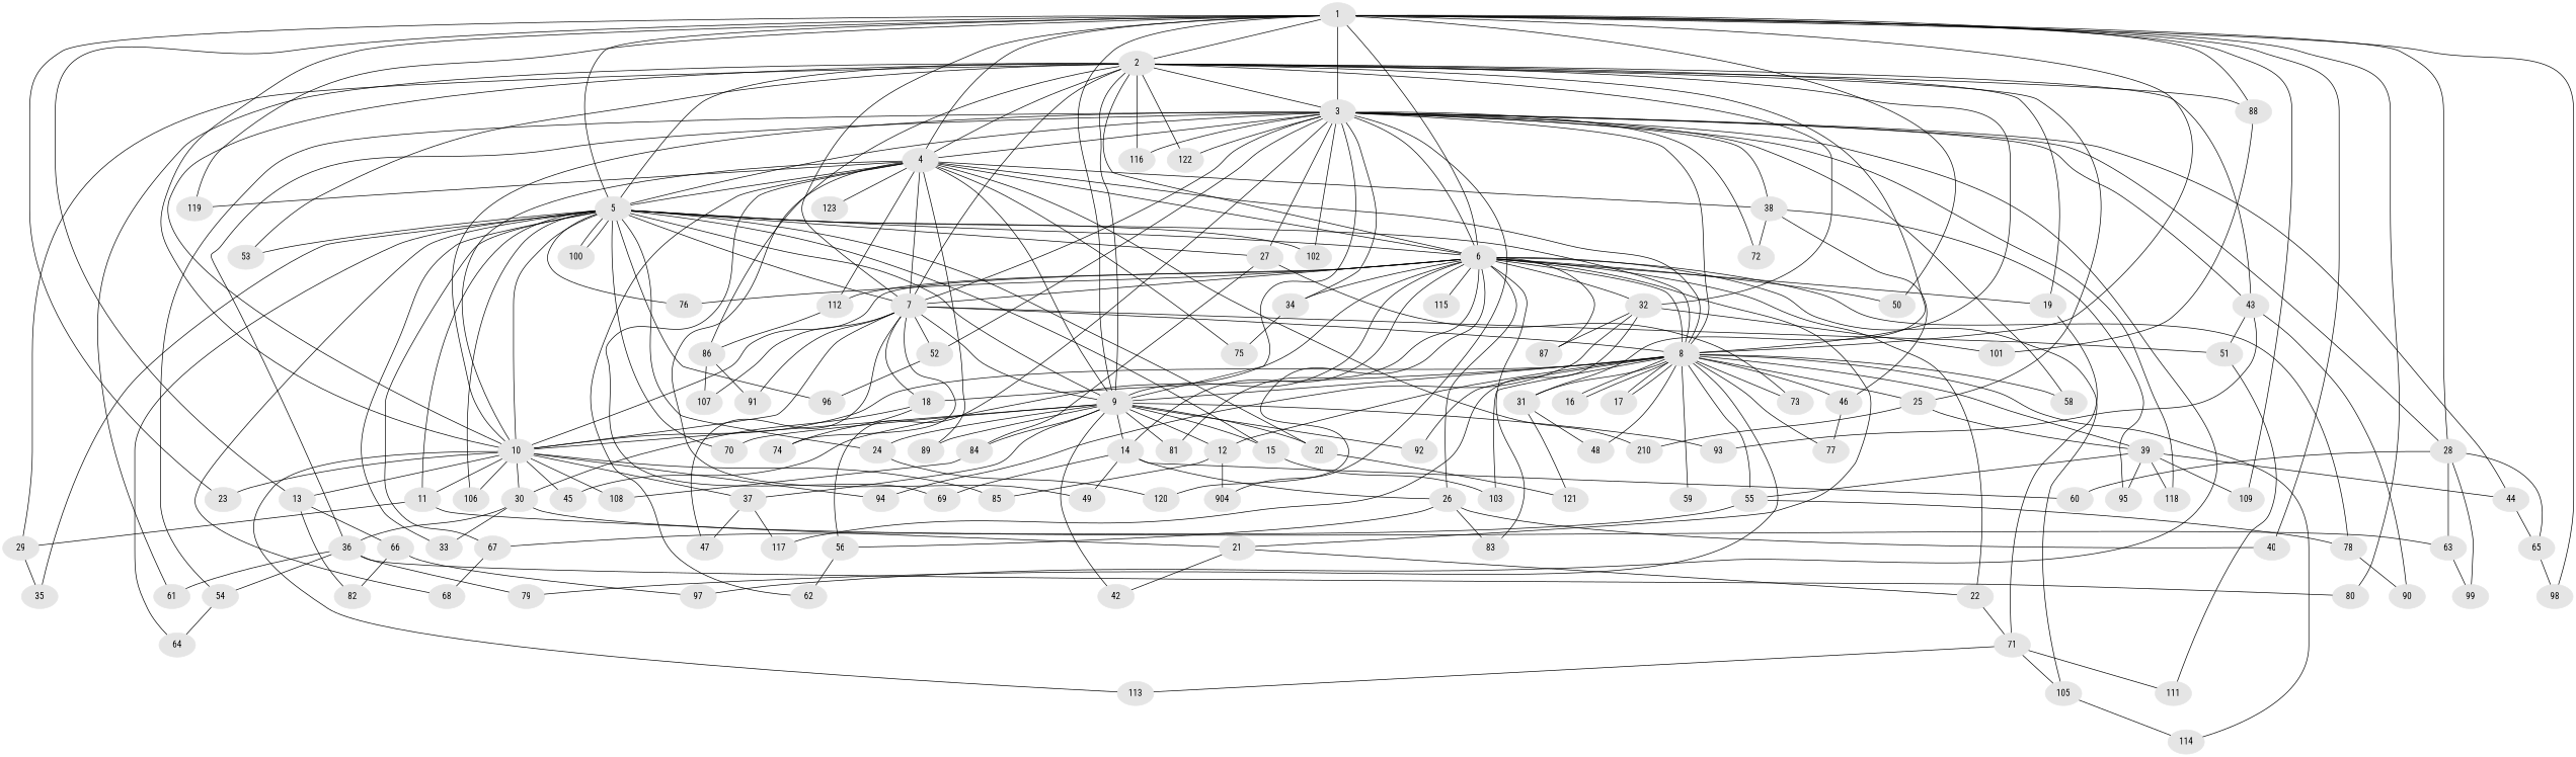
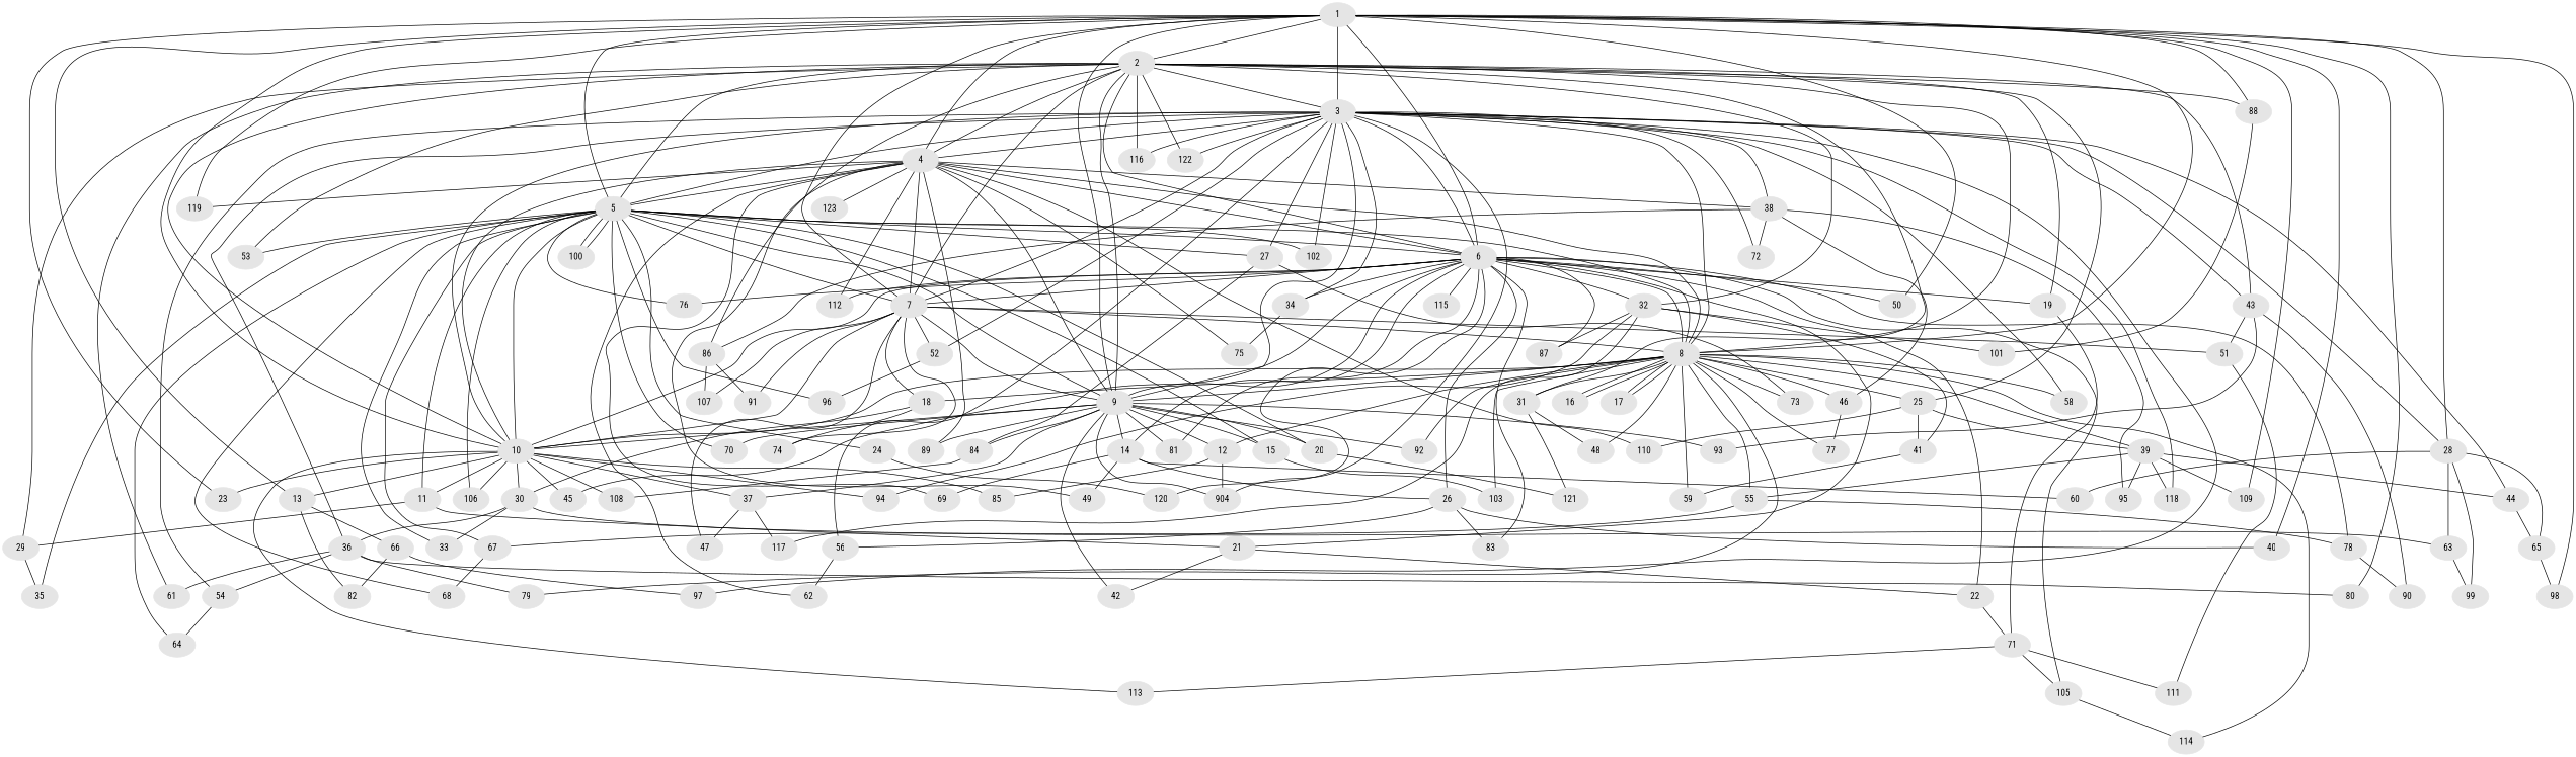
  graph {
    fontname="Roboto Condensed"
    node [color=gray90 fontname="Roboto Condensed" style=filled]
    edge [fontname="Roboto Condensed"]
    1
    2
    3
    4
    5
    6
    7
    8
    9
    10
    13
    23
    28
    40
    50
    80
    88
    98
    109
    119
    19
    25
    29
    31
    32
    43
    53
    61
    86
    116
    122
    27
    34
    36
    38
    44
    52
    54
    56
    58
    72
    97
    102
    n44 [label=904]
    118
    49
    62
    69
    75
    89
-   110 [label=210]
+   110
    112
    123
    11
    15
    20
    24
    33
    35
    64
    67
    68
    70
    76
    96
    100
    106
    14
    21
    22
    26
    45
    78
    81
    83
    87
    105
    115
    120
    18
    47
    51
    74
    91
    107
    12
    16
    17
    39
    46
    48
    55
    59
    73
    77
    79
    92
    103
    114
    37
    42
    84
    93
    30
    85
    94
    108
    113
    66
    82
    60
    63
    65
    99
    101
    71
+   41
    121
    117
    90
    95
    111
    1 -- 2
    1 -- 3
    1 -- 4
    1 -- 5
    1 -- 6
    1 -- 7
    1 -- 8
    1 -- 9
    1 -- 10
    1 -- 13
    1 -- 23
    1 -- 28
    1 -- 40
    1 -- 50
    1 -- 80
    1 -- 88
    1 -- 98
    1 -- 109
    1 -- 119
    2 -- 3
    2 -- 4
    2 -- 5
    2 -- 6
    2 -- 7
    2 -- 8
    2 -- 9
    2 -- 10
    2 -- 88
    2 -- 19
    2 -- 25
    2 -- 29
    2 -- 31
    2 -- 32
    2 -- 43
    2 -- 53
    2 -- 61
    2 -- 86
    2 -- 116
    2 -- 122
    3 -- 4
    3 -- 5
    3 -- 6
    3 -- 7
    3 -- 8
    3 -- 9
    3 -- 10
    3 -- 28
    3 -- 43
    3 -- 116
    3 -- 122
    3 -- 27
    3 -- 34
    3 -- 36
    3 -- 38
    3 -- 44
    3 -- 52
    3 -- 54
    3 -- 56
    3 -- 58
    3 -- 72
    3 -- 97
    3 -- 102
    3 -- n44
    3 -- 118
    4 -- 5
    4 -- 6
    4 -- 7
    4 -- 8
    4 -- 9
    4 -- 10
    4 -- 119
    4 -- 38
    4 -- 49
    4 -- 62
    4 -- 69
    4 -- 75
    4 -- 89
    4 -- 110
    4 -- 112
    4 -- 123
    5 -- 6
    5 -- 7
    5 -- 8
    5 -- 9
    5 -- 10
    5 -- 53
    5 -- 27
    5 -- 102
    5 -- 11
    5 -- 15
    5 -- 20
    5 -- 24
    5 -- 33
    5 -- 35
    5 -- 64
    5 -- 67
    5 -- 68
    5 -- 70
    5 -- 76
    5 -- 96
    5 -- 100
    5 -- 100
    5 -- 106
    6 -- 7
    6 -- 8
    6 -- 9
    6 -- 10
    6 -- 50
    6 -- 19
    6 -- 32
    6 -- 34
    6 -- 112
    6 -- 76
    6 -- 14
    6 -- 21
    6 -- 22
    6 -- 26
    6 -- 45
    6 -- 78
    6 -- 81
    6 -- 83
    6 -- 87
    6 -- 105
    6 -- 115
    6 -- 120
    7 -- 8
    7 -- 9
    7 -- 10
    7 -- 52
    7 -- 18
    7 -- 47
    7 -- 51
    7 -- 74
    7 -- 91
    7 -- 107
    8 -- 9
    8 -- 10
    8 -- 25
    8 -- 31
    8 -- 58
    8 -- 18
    8 -- 12
    8 -- 16
    8 -- 16
    8 -- 17
    8 -- 17
    8 -- 39
    8 -- 46
    8 -- 48
    8 -- 55
    8 -- 59
    8 -- 73
    8 -- 77
    8 -- 79
    8 -- 92
    8 -- 103
    8 -- 114
    9 -- 10
    9 -- 89
    9 -- 15
    9 -- 20
-   9 -- 24
+   9 -- n44
    9 -- 70
    9 -- 14
    9 -- 81
    9 -- 12
    9 -- 92
    9 -- 37
    9 -- 42
    9 -- 84
    9 -- 93
    10 -- 13
    10 -- 23
    10 -- 11
    10 -- 106
    10 -- 45
    10 -- 37
    10 -- 30
    10 -- 85
    10 -- 94
    10 -- 108
    10 -- 113
    13 -- 66
    13 -- 82
    28 -- 60
    28 -- 63
    28 -- 65
    28 -- 99
    88 -- 101
    19 -- 71
    25 -- 110
    25 -- 39
+   25 -- 41
    29 -- 35
    31 -- 48
    31 -- 121
    32 -- 87
    32 -- 94
    32 -- 101
+   32 -- 41
    32 -- 117
    43 -- 51
    43 -- 93
    43 -- 90
    86 -- 91
    86 -- 107
    27 -- 73
    27 -- 84
    34 -- 75
    36 -- 80
    36 -- 61
    36 -- 54
    36 -- 79
-   112 -- 86
+   38 -- 86
    38 -- 72
    38 -- 46
    38 -- 95
    44 -- 65
    52 -- 96
    54 -- 64
    56 -- 62
    11 -- 29
    11 -- 21
    15 -- 103
    20 -- 121
    24 -- 120
    67 -- 68
    14 -- 49
    14 -- 69
    14 -- 26
    14 -- 60
    21 -- 22
    21 -- 42
    22 -- 71
    26 -- 40
    26 -- 56
    26 -- 83
    78 -- 90
    105 -- 114
    18 -- 74
    18 -- 30
    51 -- 111
    12 -- n44
    12 -- 85
    39 -- 109
    39 -- 44
    39 -- 118
    39 -- 55
    39 -- 95
    46 -- 77
    55 -- 67
    55 -- 78
    37 -- 47
    37 -- 117
    84 -- 108
    30 -- 36
    30 -- 33
    30 -- 63
    66 -- 97
    66 -- 82
    63 -- 99
    65 -- 98
    71 -- 105
    71 -- 113
    71 -- 111
+   41 -- 59
  }
